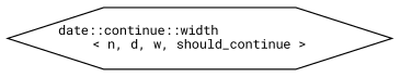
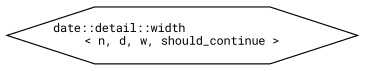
  digraph {
    rankdir=LR
    fontname="Roboto Mono"
-   n1 [color=black fillcolor=white fontname="Roboto Mono" fontsize=10 height=0.2 label="date::continue::width\l\< n, d, w, should_continue \>" shape=hexagon style=filled width=0.4]
+   n1 [color=black fillcolor=white fontname="Roboto Mono" fontsize=10 height=0.2 label="date::detail::width\l\< n, d, w, should_continue \>" shape=hexagon style=filled width=0.4]
  }
